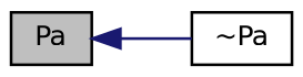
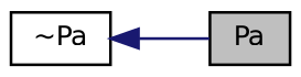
  digraph {
    rankdir=LR
    node [color=black fontname=Helvetica fontsize=10 shape=record]
    n1 [fillcolor=grey75 fontcolor=black height=0.2 label=Pa style=filled width=0.4]
    n2 [height=0.2 label="~Pa" width=0.4]
-   n1 -> n2 [color=midnightblue dir=back fontname=Helvetica fontsize=10 labelfontname=Helvetica labelfontsize=10 style=solid]
+   n2 -> n1 [color=midnightblue dir=back fontname=Helvetica fontsize=10 labelfontname=Helvetica labelfontsize=10 style=solid]
  }
